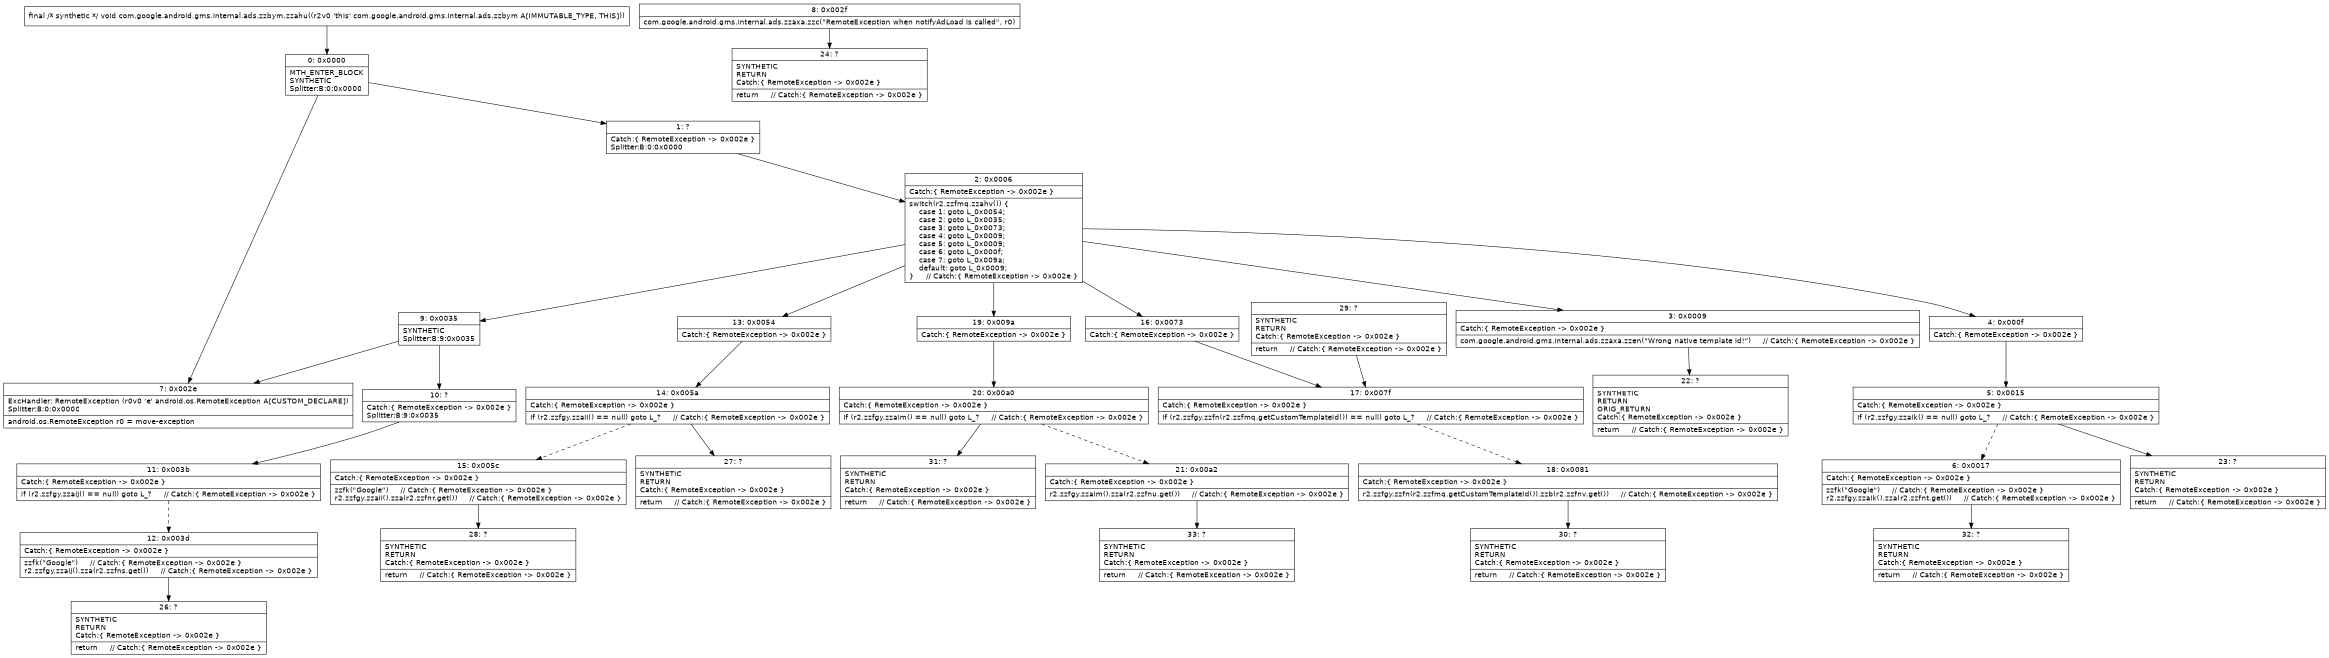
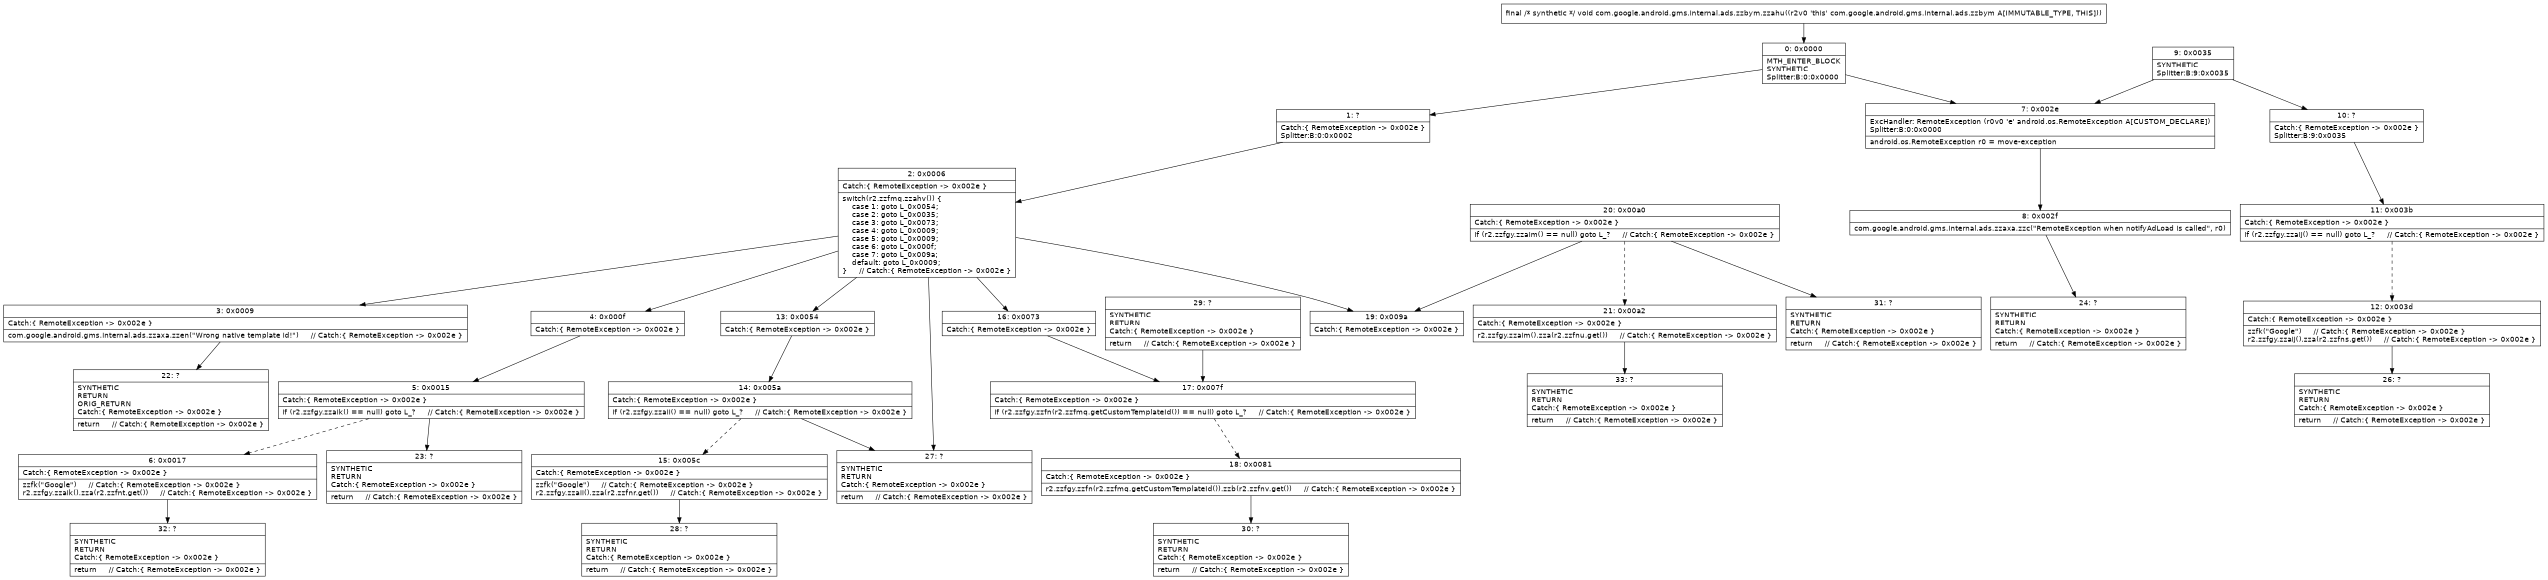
  digraph {
    fontname="DejaVu Sans"
    node [fontname="DejaVu Sans" shape=record]
    edge [fontname="DejaVu Sans"]
    n1 [label="{0\:\ 0x0000|MTH_ENTER_BLOCK\lSYNTHETIC\lSplitter:B:0:0x0000\l}"]
-   n2 [label="{1\:\ ?|Catch:\{ RemoteException \-\> 0x002e \}\lSplitter:B:0:0x0000\l}"]
+   n2 [label="{1\:\ ?|Catch:\{ RemoteException \-\> 0x002e \}\lSplitter:B:0:0x0002\l}"]
    n3 [label="{7\:\ 0x002e|ExcHandler: RemoteException (r0v0 'e' android.os.RemoteException A[CUSTOM_DECLARE])\lSplitter:B:0:0x0000\l|android.os.RemoteException r0 = move\-exception\l}"]
    n4 [label="{2\:\ 0x0006|Catch:\{ RemoteException \-\> 0x002e \}\l|switch(r2.zzfmq.zzahv()) \{\l    case 1: goto L_0x0054;\l    case 2: goto L_0x0035;\l    case 3: goto L_0x0073;\l    case 4: goto L_0x0009;\l    case 5: goto L_0x0009;\l    case 6: goto L_0x000f;\l    case 7: goto L_0x009a;\l    default: goto L_0x0009;\l\}     \/\/ Catch:\{ RemoteException \-\> 0x002e \}\l}"]
    n5 [label="{8\:\ 0x002f|com.google.android.gms.internal.ads.zzaxa.zzc(\"RemoteException when notifyAdLoad is called\", r0)\l}"]
    n6 [label="{3\:\ 0x0009|Catch:\{ RemoteException \-\> 0x002e \}\l|com.google.android.gms.internal.ads.zzaxa.zzen(\"Wrong native template id!\")     \/\/ Catch:\{ RemoteException \-\> 0x002e \}\l}"]
    n7 [label="{4\:\ 0x000f|Catch:\{ RemoteException \-\> 0x002e \}\l}"]
    n8 [label="{9\:\ 0x0035|SYNTHETIC\lSplitter:B:9:0x0035\l}"]
    n9 [label="{13\:\ 0x0054|Catch:\{ RemoteException \-\> 0x002e \}\l}"]
    n10 [label="{16\:\ 0x0073|Catch:\{ RemoteException \-\> 0x002e \}\l}"]
    n11 [label="{19\:\ 0x009a|Catch:\{ RemoteException \-\> 0x002e \}\l}"]
    n12 [label="{22\:\ ?|SYNTHETIC\lRETURN\lORIG_RETURN\lCatch:\{ RemoteException \-\> 0x002e \}\l|return     \/\/ Catch:\{ RemoteException \-\> 0x002e \}\l}"]
    n13 [label="{5\:\ 0x0015|Catch:\{ RemoteException \-\> 0x002e \}\l|if (r2.zzfgy.zzaik() == null) goto L_?     \/\/ Catch:\{ RemoteException \-\> 0x002e \}\l}"]
    n14 [label="{10\:\ ?|Catch:\{ RemoteException \-\> 0x002e \}\lSplitter:B:9:0x0035\l}"]
    n15 [label="{14\:\ 0x005a|Catch:\{ RemoteException \-\> 0x002e \}\l|if (r2.zzfgy.zzaii() == null) goto L_?     \/\/ Catch:\{ RemoteException \-\> 0x002e \}\l}"]
    n16 [label="{17\:\ 0x007f|Catch:\{ RemoteException \-\> 0x002e \}\l|if (r2.zzfgy.zzfn(r2.zzfmq.getCustomTemplateId()) == null) goto L_?     \/\/ Catch:\{ RemoteException \-\> 0x002e \}\l}"]
    n17 [label="{20\:\ 0x00a0|Catch:\{ RemoteException \-\> 0x002e \}\l|if (r2.zzfgy.zzaim() == null) goto L_?     \/\/ Catch:\{ RemoteException \-\> 0x002e \}\l}"]
    n18 [label="{6\:\ 0x0017|Catch:\{ RemoteException \-\> 0x002e \}\l|zzfk(\"Google\")     \/\/ Catch:\{ RemoteException \-\> 0x002e \}\lr2.zzfgy.zzaik().zza(r2.zzfnt.get())     \/\/ Catch:\{ RemoteException \-\> 0x002e \}\l}"]
    n19 [label="{23\:\ ?|SYNTHETIC\lRETURN\lCatch:\{ RemoteException \-\> 0x002e \}\l|return     \/\/ Catch:\{ RemoteException \-\> 0x002e \}\l}"]
    n20 [label="{32\:\ ?|SYNTHETIC\lRETURN\lCatch:\{ RemoteException \-\> 0x002e \}\l|return     \/\/ Catch:\{ RemoteException \-\> 0x002e \}\l}"]
    n21 [label="{24\:\ ?|SYNTHETIC\lRETURN\lCatch:\{ RemoteException \-\> 0x002e \}\l|return     \/\/ Catch:\{ RemoteException \-\> 0x002e \}\l}"]
    n22 [label="{11\:\ 0x003b|Catch:\{ RemoteException \-\> 0x002e \}\l|if (r2.zzfgy.zzaij() == null) goto L_?     \/\/ Catch:\{ RemoteException \-\> 0x002e \}\l}"]
    n23 [label="{12\:\ 0x003d|Catch:\{ RemoteException \-\> 0x002e \}\l|zzfk(\"Google\")     \/\/ Catch:\{ RemoteException \-\> 0x002e \}\lr2.zzfgy.zzaij().zza(r2.zzfns.get())     \/\/ Catch:\{ RemoteException \-\> 0x002e \}\l}"]
    n24 [label="{26\:\ ?|SYNTHETIC\lRETURN\lCatch:\{ RemoteException \-\> 0x002e \}\l|return     \/\/ Catch:\{ RemoteException \-\> 0x002e \}\l}"]
    n25 [label="{15\:\ 0x005c|Catch:\{ RemoteException \-\> 0x002e \}\l|zzfk(\"Google\")     \/\/ Catch:\{ RemoteException \-\> 0x002e \}\lr2.zzfgy.zzaii().zza(r2.zzfnr.get())     \/\/ Catch:\{ RemoteException \-\> 0x002e \}\l}"]
    n26 [label="{27\:\ ?|SYNTHETIC\lRETURN\lCatch:\{ RemoteException \-\> 0x002e \}\l|return     \/\/ Catch:\{ RemoteException \-\> 0x002e \}\l}"]
    n27 [label="{28\:\ ?|SYNTHETIC\lRETURN\lCatch:\{ RemoteException \-\> 0x002e \}\l|return     \/\/ Catch:\{ RemoteException \-\> 0x002e \}\l}"]
    n28 [label="{18\:\ 0x0081|Catch:\{ RemoteException \-\> 0x002e \}\l|r2.zzfgy.zzfn(r2.zzfmq.getCustomTemplateId()).zzb(r2.zzfnv.get())     \/\/ Catch:\{ RemoteException \-\> 0x002e \}\l}"]
    n29 [label="{30\:\ ?|SYNTHETIC\lRETURN\lCatch:\{ RemoteException \-\> 0x002e \}\l|return     \/\/ Catch:\{ RemoteException \-\> 0x002e \}\l}"]
    n30 [label="{29\:\ ?|SYNTHETIC\lRETURN\lCatch:\{ RemoteException \-\> 0x002e \}\l|return     \/\/ Catch:\{ RemoteException \-\> 0x002e \}\l}"]
    n31 [label="{21\:\ 0x00a2|Catch:\{ RemoteException \-\> 0x002e \}\l|r2.zzfgy.zzaim().zza(r2.zzfnu.get())     \/\/ Catch:\{ RemoteException \-\> 0x002e \}\l}"]
    n32 [label="{31\:\ ?|SYNTHETIC\lRETURN\lCatch:\{ RemoteException \-\> 0x002e \}\l|return     \/\/ Catch:\{ RemoteException \-\> 0x002e \}\l}"]
    n33 [label="{33\:\ ?|SYNTHETIC\lRETURN\lCatch:\{ RemoteException \-\> 0x002e \}\l|return     \/\/ Catch:\{ RemoteException \-\> 0x002e \}\l}"]
    n34 [label="{final \/* synthetic *\/ void com.google.android.gms.internal.ads.zzbym.zzahu((r2v0 'this' com.google.android.gms.internal.ads.zzbym A[IMMUTABLE_TYPE, THIS])) }"]
    n1 -> n2
    n1 -> n3
    n2 -> n4
+   n3 -> n5
    n4 -> n6
    n4 -> n7
-   n4 -> n8
+   n4 -> n26
    n4 -> n9
    n4 -> n10
    n4 -> n11
    n5 -> n21
    n6 -> n12
    n7 -> n13
    n8 -> n3
    n8 -> n14
    n9 -> n15
    n10 -> n16
-   n11 -> n17
+   n17 -> n11
    n13 -> n18 [style=dashed]
    n13 -> n19
    n14 -> n22
    n15 -> n25 [style=dashed]
    n15 -> n26
    n16 -> n28 [style=dashed]
    n17 -> n31 [style=dashed]
    n17 -> n32
    n18 -> n20
    n22 -> n23 [style=dashed]
    n23 -> n24
    n25 -> n27
    n28 -> n29
    n30 -> n16
    n31 -> n33
    n34 -> n1
  }
